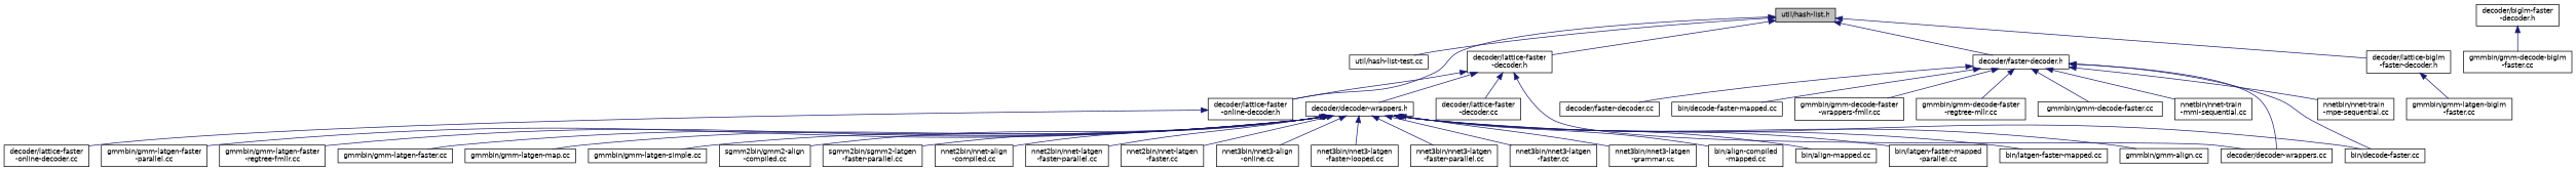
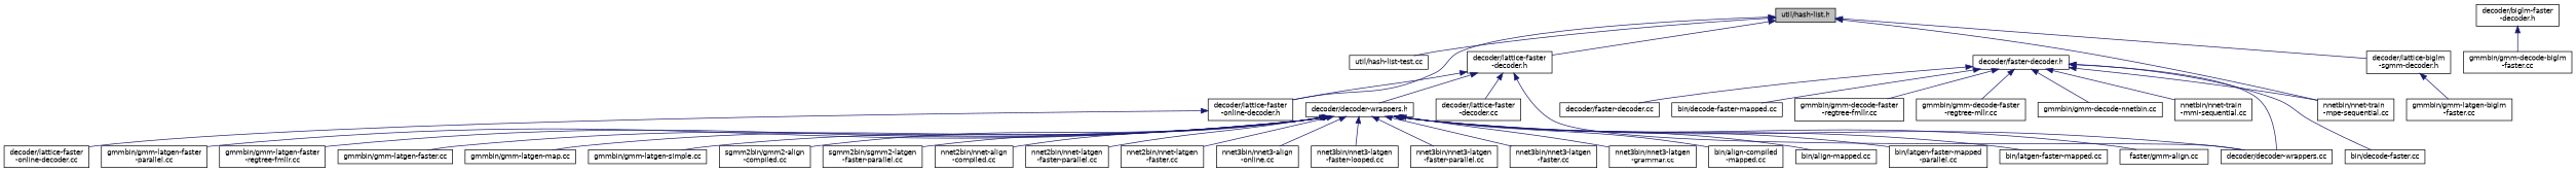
  digraph {
    node [color=black fillcolor=white fontname=Helvetica fontsize=10 shape=record style=filled]
    edge [color=midnightblue dir=back fontname=Helvetica fontsize=10 labelfontname=Helvetica labelfontsize=10 style=solid]
    n1 [fillcolor=grey75 fontcolor=black height=0.2 label="util/hash-list.h" width=0.4]
    n2 [height=0.2 label="util/hash-list-test.cc" width=0.4]
    n3 [height=0.2 label="decoder/faster-decoder.h" width=0.4]
    n4 [height=0.2 label="decoder/lattice-faster\l-decoder.h" width=0.4]
-   n5 [height=0.2 label="decoder/lattice-biglm\l-faster-decoder.h" width=0.4]
+   n5 [height=0.2 label="decoder/lattice-biglm\l-sgmm-decoder.h" width=0.4]
    n6 [height=0.2 label="decoder/lattice-faster\l-online-decoder.h" width=0.4]
    n7 [height=0.2 label="decoder/biglm-faster\l-decoder.h" width=0.4]
    n8 [height=0.2 label="gmmbin/gmm-decode-biglm\l-faster.cc" width=0.4]
    n9 [height=0.2 label="decoder/decoder-wrappers.cc" width=0.4]
    n10 [height=0.2 label="decoder/faster-decoder.cc" width=0.4]
    n11 [height=0.2 label="bin/decode-faster-mapped.cc" width=0.4]
    n12 [height=0.2 label="bin/decode-faster.cc" width=0.4]
-   n13 [height=0.2 label="gmmbin/gmm-decode-faster\l-wrappers-fmllr.cc" width=0.4]
+   n13 [height=0.2 label="gmmbin/gmm-decode-faster\l-regtree-fmllr.cc" width=0.4]
    n14 [height=0.2 label="gmmbin/gmm-decode-faster\l-regtree-mllr.cc" width=0.4]
-   n15 [height=0.2 label="gmmbin/gmm-decode-faster.cc" width=0.4]
+   n15 [height=0.2 label="gmmbin/gmm-decode-nnetbin.cc" width=0.4]
    n16 [height=0.2 label="nnetbin/nnet-train\l-mmi-sequential.cc" width=0.4]
    n17 [height=0.2 label="nnetbin/nnet-train\l-mpe-sequential.cc" width=0.4]
    n18 [height=0.2 label="decoder/decoder-wrappers.h" width=0.4]
    n19 [height=0.2 label="decoder/lattice-faster\l-decoder.cc" width=0.4]
    n20 [height=0.2 label="gmmbin/gmm-latgen-biglm\l-faster.cc" width=0.4]
    n21 [height=0.2 label="decoder/lattice-faster\l-online-decoder.cc" width=0.4]
    n22 [height=0.2 label="bin/align-compiled\l-mapped.cc" width=0.4]
    n23 [height=0.2 label="bin/align-mapped.cc" width=0.4]
    n24 [height=0.2 label="bin/latgen-faster-mapped\l-parallel.cc" width=0.4]
    n25 [height=0.2 label="bin/latgen-faster-mapped.cc" width=0.4]
-   n26 [height=0.2 label="gmmbin/gmm-align.cc" width=0.4]
+   n26 [height=0.2 label="faster/gmm-align.cc" width=0.4]
    n27 [height=0.2 label="gmmbin/gmm-latgen-faster\l-parallel.cc" width=0.4]
    n28 [height=0.2 label="gmmbin/gmm-latgen-faster\l-regtree-fmllr.cc" width=0.4]
    n29 [height=0.2 label="gmmbin/gmm-latgen-faster.cc" width=0.4]
    n30 [height=0.2 label="gmmbin/gmm-latgen-map.cc" width=0.4]
    n31 [height=0.2 label="gmmbin/gmm-latgen-simple.cc" width=0.4]
    n32 [height=0.2 label="sgmm2bin/gmm2-align\l-compiled.cc" width=0.4]
    n33 [height=0.2 label="sgmm2bin/sgmm2-latgen\l-faster-parallel.cc" width=0.4]
    n34 [height=0.2 label="nnet2bin/nnet-align\l-compiled.cc" width=0.4]
    n35 [height=0.2 label="nnet2bin/nnet-latgen\l-faster-parallel.cc" width=0.4]
    n36 [height=0.2 label="nnet2bin/nnet-latgen\l-faster.cc" width=0.4]
    n37 [height=0.2 label="nnet3bin/nnet3-align\l-online.cc" width=0.4]
    n38 [height=0.2 label="nnet3bin/nnet3-latgen\l-faster-looped.cc" width=0.4]
    n39 [height=0.2 label="nnet3bin/nnet3-latgen\l-faster-parallel.cc" width=0.4]
    n40 [height=0.2 label="nnet3bin/nnet3-latgen\l-faster.cc" width=0.4]
    n41 [height=0.2 label="nnet3bin/nnet3-latgen\l-grammar.cc" width=0.4]
    n1 -> n2
-   n1 -> n3
+   n1 -> n17
    n1 -> n4
    n1 -> n5
    n1 -> n6
    n3 -> n9
    n3 -> n10
    n3 -> n11
    n3 -> n12
    n3 -> n13
    n3 -> n14
    n3 -> n15
    n3 -> n16
    n3 -> n17
    n4 -> n6
    n4 -> n9
    n4 -> n18
    n4 -> n19
    n5 -> n20
    n6 -> n21
    n7 -> n8
-   n18 -> n12
+   n18 -> n9
    n18 -> n22
    n18 -> n23
    n18 -> n24
    n18 -> n25
    n18 -> n26
    n18 -> n27
    n18 -> n28
    n18 -> n29
    n18 -> n30
    n18 -> n31
    n18 -> n32
    n18 -> n33
    n18 -> n34
    n18 -> n35
    n18 -> n36
    n18 -> n37
    n18 -> n38
    n18 -> n39
    n18 -> n40
    n18 -> n41
  }
